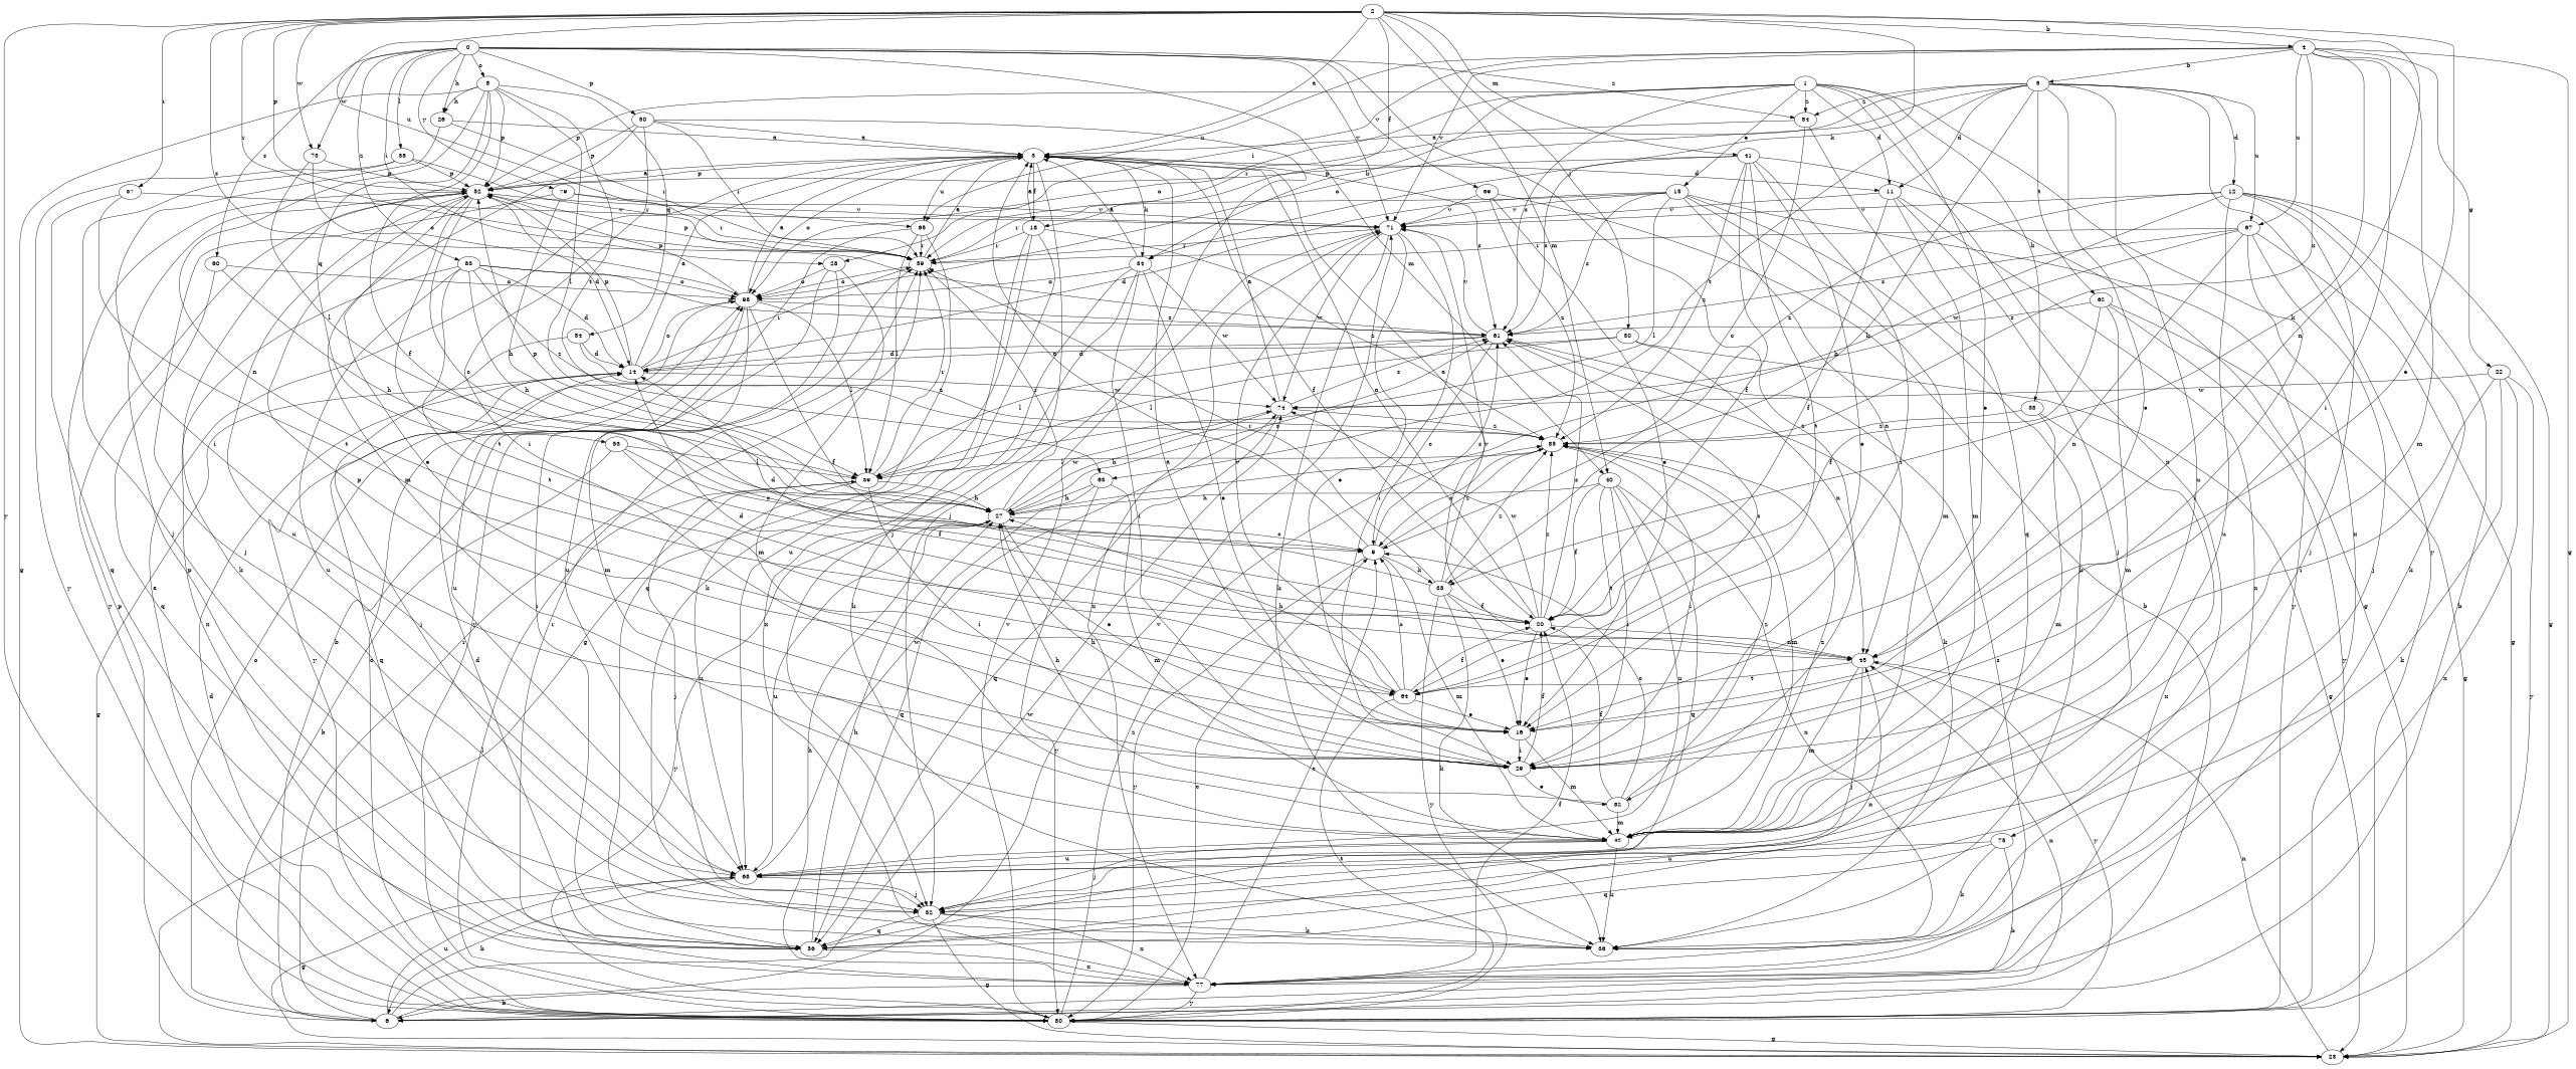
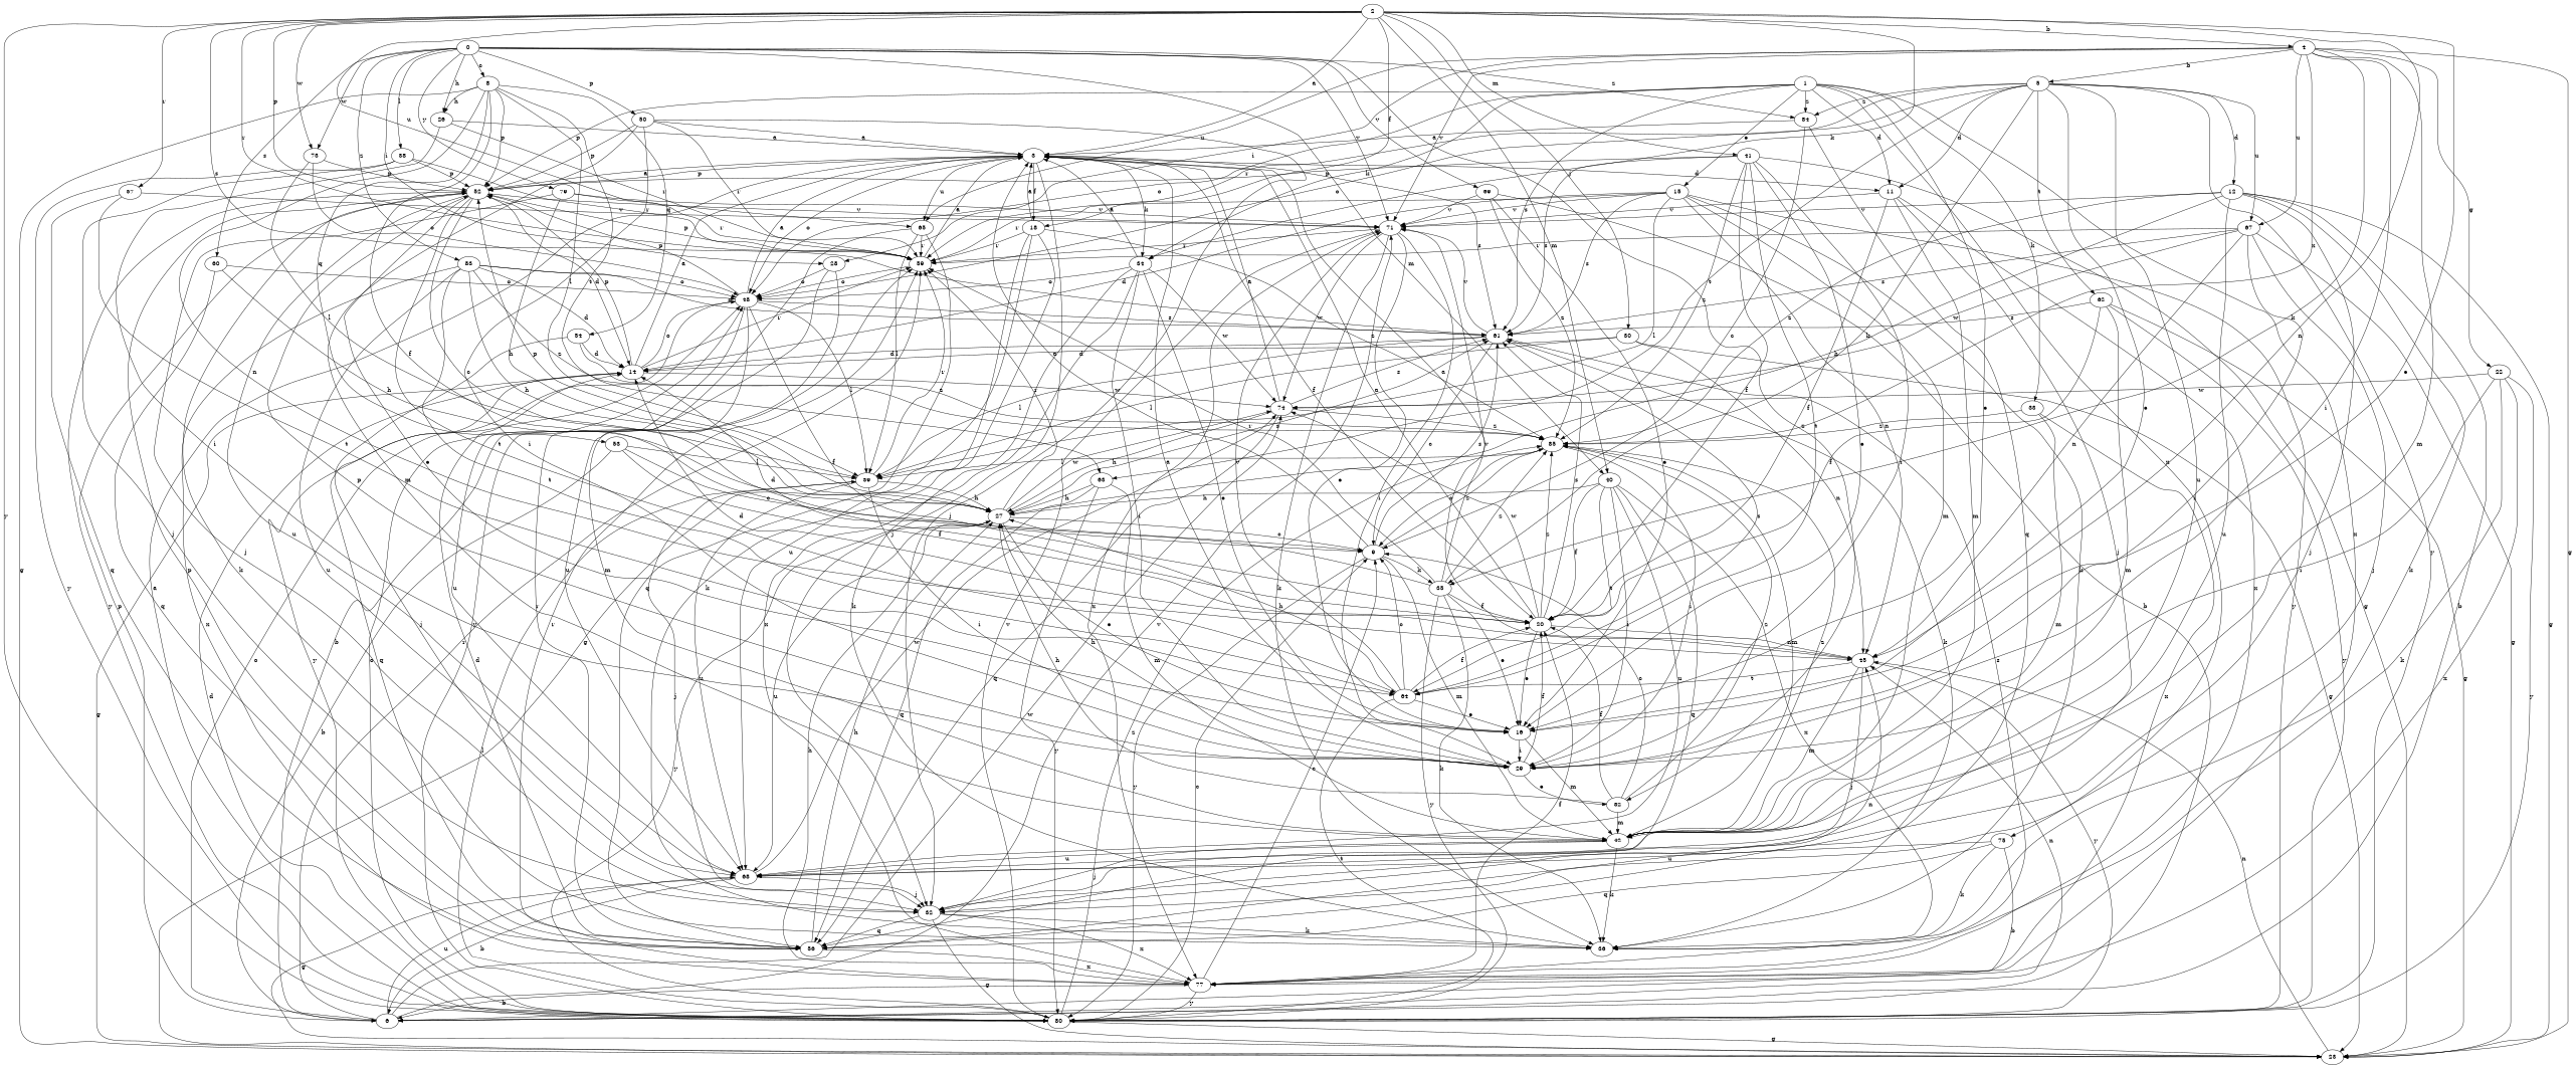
  strict digraph {
    0
    8
    26
    28
    38
    40
    50
    60
    69
    71
    73
    79
    82
    83
    84
    52
    45
    20
    23
    63
    39
    53
    54
    3
    59
    29
-   48 [label=98]
+   48
    42
    68
    6
    80
    32
    77
    27
    56
    64
    16
    85
    74
    36
    9
    61
    n43 [label=14]
    1
    11
    15
    33
    34
    75
    2
    4
    18
    30
    41
    57
    65
    5
    22
    35
    67
    12
    62
    0 -> 8 [label=c]
    0 -> 26 [label=h]
    0 -> 28 [label=i]
    0 -> 38 [label=l]
    0 -> 40 [label=m]
    0 -> 50 [label=p]
    0 -> 60 [label=s]
    0 -> 69 [label=v]
    0 -> 71 [label=v]
    0 -> 73 [label=w]
    0 -> 79 [label=y]
    0 -> 82 [label=z]
    0 -> 83 [label=z]
    0 -> 84 [label=z]
    8 -> 26 [label=h]
    8 -> 52 [label=p]
    8 -> 45 [label=n]
    8 -> 20 [label=f]
    8 -> 23 [label=g]
    8 -> 63 [label=t]
    8 -> 39 [label=l]
    8 -> 53 [label=q]
    8 -> 54 [label=q]
    26 -> 3 [label=a]
    26 -> 59 [label=r]
    26 -> 29 [label=i]
    28 -> 48 [label=o]
-   28 -> 42 [label=m]
    28 -> 68 [label=u]
    28 -> 6 [label=b]
    38 -> 52 [label=p]
    38 -> 59 [label=r]
    38 -> 80 [label=y]
    38 -> 32 [label=j]
    40 -> 20 [label=f]
    40 -> 29 [label=i]
    40 -> 68 [label=u]
    40 -> 77 [label=x]
    40 -> 27 [label=h]
    40 -> 56 [label=q]
    40 -> 64 [label=t]
    50 -> 52 [label=p]
    50 -> 3 [label=a]
    50 -> 59 [label=r]
    50 -> 29 [label=i]
    50 -> 42 [label=m]
    50 -> 32 [label=j]
    60 -> 48 [label=o]
    60 -> 27 [label=h]
    60 -> 56 [label=q]
    69 -> 71 [label=v]
    69 -> 6 [label=b]
    69 -> 16 [label=e]
    69 -> 85 [label=z]
    71 -> 59 [label=r]
    71 -> 29 [label=i]
    71 -> 77 [label=x]
    71 -> 16 [label=e]
    71 -> 74 [label=w]
    71 -> 36 [label=k]
    73 -> 52 [label=p]
    73 -> 39 [label=l]
    73 -> 48 [label=o]
    79 -> 71 [label=v]
    79 -> 59 [label=r]
    79 -> 32 [label=j]
    79 -> 27 [label=h]
    82 -> 20 [label=f]
    82 -> 42 [label=m]
    82 -> 27 [label=h]
    82 -> 85 [label=z]
    82 -> 9 [label=c]
    83 -> 48 [label=o]
    83 -> 68 [label=u]
    83 -> 77 [label=x]
    83 -> 27 [label=h]
    83 -> 64 [label=t]
    83 -> 85 [label=z]
    83 -> 61 [label=s]
    83 -> n43 [label=d]
    84 -> 3 [label=a]
    84 -> 56 [label=q]
    84 -> 9 [label=c]
    52 -> 71 [label=v]
    52 -> 3 [label=a]
    52 -> 68 [label=u]
    52 -> 80 [label=y]
    52 -> 64 [label=t]
    52 -> 16 [label=e]
    52 -> 36 [label=k]
    52 -> 9 [label=c]
    52 -> n43 [label=d]
    45 -> 71 [label=v]
    45 -> 42 [label=m]
    45 -> 80 [label=y]
    45 -> 32 [label=j]
    45 -> 64 [label=t]
    45 -> n43 [label=d]
    20 -> 45 [label=n]
    20 -> 3 [label=a]
    20 -> 16 [label=e]
    20 -> 85 [label=z]
    20 -> 74 [label=w]
    20 -> 61 [label=s]
    23 -> 45 [label=n]
    63 -> 42 [label=m]
    63 -> 80 [label=y]
    63 -> 27 [label=h]
    63 -> 56 [label=q]
    39 -> 59 [label=r]
    39 -> 29 [label=i]
    39 -> 68 [label=u]
    39 -> 32 [label=j]
    39 -> 27 [label=h]
    53 -> 20 [label=f]
    53 -> 39 [label=l]
    53 -> 6 [label=b]
    53 -> 9 [label=c]
    54 -> 32 [label=j]
    54 -> 85 [label=z]
    54 -> n43 [label=d]
    3 -> 52 [label=p]
    3 -> 20 [label=f]
    3 -> 48 [label=o]
    3 -> 32 [label=j]
    3 -> 61 [label=s]
    3 -> 11 [label=d]
    3 -> 34 [label=k]
    3 -> 18 [label=f]
    3 -> 65 [label=u]
    59 -> 52 [label=p]
    59 -> 3 [label=a]
    59 -> 48 [label=o]
    29 -> 82 [label=e]
    29 -> 52 [label=p]
    29 -> 20 [label=f]
    29 -> 3 [label=a]
    29 -> 27 [label=h]
    48 -> 52 [label=p]
    48 -> 20 [label=f]
    48 -> 39 [label=l]
    48 -> 3 [label=a]
    48 -> 42 [label=m]
    48 -> 68 [label=u]
    48 -> 80 [label=y]
    48 -> 61 [label=s]
    42 -> 68 [label=u]
    42 -> 32 [label=j]
    42 -> 85 [label=z]
    42 -> 36 [label=k]
    68 -> 23 [label=g]
    68 -> 6 [label=b]
    68 -> 32 [label=j]
    68 -> 74 [label=w]
    6 -> 71 [label=v]
    6 -> 52 [label=p]
    6 -> 45 [label=n]
    6 -> 59 [label=r]
    6 -> 48 [label=o]
    6 -> 68 [label=u]
    6 -> 74 [label=w]
    80 -> 71 [label=v]
    80 -> 23 [label=g]
    80 -> 39 [label=l]
    80 -> 3 [label=a]
    80 -> 48 [label=o]
    80 -> 85 [label=z]
    80 -> 9 [label=c]
    80 -> n43 [label=d]
    32 -> 23 [label=g]
    32 -> 77 [label=x]
    32 -> 56 [label=q]
    32 -> 36 [label=k]
    77 -> 20 [label=f]
    77 -> 59 [label=r]
    77 -> 6 [label=b]
    77 -> 80 [label=y]
    77 -> 27 [label=h]
    77 -> 9 [label=c]
    77 -> 61 [label=s]
    27 -> 52 [label=p]
    27 -> 59 [label=r]
    27 -> 68 [label=u]
    27 -> 80 [label=y]
    27 -> 16 [label=e]
    27 -> 74 [label=w]
    27 -> 9 [label=c]
    27 -> 61 [label=s]
    56 -> 52 [label=p]
    56 -> 45 [label=n]
    56 -> 59 [label=r]
    56 -> 77 [label=x]
    56 -> 27 [label=h]
    56 -> n43 [label=d]
    64 -> 71 [label=v]
    64 -> 20 [label=f]
    64 -> 80 [label=t]
    64 -> 27 [label=h]
    64 -> 16 [label=e]
    64 -> 9 [label=c]
    64 -> 61 [label=s]
    16 -> 29 [label=i]
    16 -> 42 [label=m]
    85 -> 39 [label=l]
    85 -> 29 [label=i]
    85 -> 42 [label=m]
    85 -> 9 [label=c]
    74 -> 3 [label=a]
    74 -> 27 [label=h]
    74 -> 56 [label=q]
    74 -> 85 [label=z]
    74 -> 61 [label=s]
    9 -> 3 [label=a]
    9 -> 42 [label=m]
    9 -> 80 [label=y]
    9 -> 85 [label=z]
    9 -> 61 [label=s]
    9 -> 35 [label=k]
    61 -> 71 [label=v]
    61 -> 39 [label=l]
    61 -> 36 [label=k]
    61 -> 9 [label=c]
    61 -> n43 [label=d]
    n43 -> 52 [label=p]
    n43 -> 23 [label=g]
    n43 -> 3 [label=a]
    n43 -> 59 [label=r]
    n43 -> 48 [label=o]
    n43 -> 56 [label=q]
    n43 -> 74 [label=w]
    1 -> 84 [label=z]
    1 -> 52 [label=p]
    1 -> 48 [label=o]
    1 -> 77 [label=x]
    1 -> 16 [label=e]
    1 -> 61 [label=s]
    1 -> 11 [label=d]
    1 -> 15 [label=e]
    1 -> 33 [label=k]
    1 -> 34 [label=k]
    1 -> 75 [label=x]
    11 -> 71 [label=v]
    11 -> 20 [label=f]
    11 -> 42 [label=m]
    11 -> 32 [label=j]
    11 -> 77 [label=x]
    15 -> 71 [label=v]
    15 -> 45 [label=n]
    15 -> 39 [label=l]
    15 -> 59 [label=r]
    15 -> 42 [label=m]
    15 -> 80 [label=y]
    15 -> 36 [label=k]
    15 -> 61 [label=s]
    15 -> n43 [label=d]
    33 -> 42 [label=m]
    33 -> 77 [label=x]
    33 -> 85 [label=z]
    34 -> 3 [label=a]
    34 -> 29 [label=i]
    34 -> 48 [label=o]
    34 -> 77 [label=x]
    34 -> 16 [label=e]
    34 -> 74 [label=w]
    34 -> 36 [label=k]
    75 -> 68 [label=u]
    75 -> 6 [label=b]
    75 -> 56 [label=q]
    75 -> 36 [label=k]
    2 -> 40 [label=m]
    2 -> 73 [label=w]
    2 -> 52 [label=p]
    2 -> 45 [label=n]
    2 -> 3 [label=a]
    2 -> 59 [label=r]
    2 -> 80 [label=y]
    2 -> 16 [label=e]
    2 -> 61 [label=s]
    2 -> 34 [label=k]
    2 -> 4 [label=b]
    2 -> 18 [label=f]
    2 -> 30 [label=j]
    2 -> 41 [label=m]
    2 -> 57 [label=r]
    2 -> 65 [label=u]
    4 -> 28 [label=i]
    4 -> 71 [label=v]
    4 -> 23 [label=g]
    4 -> 29 [label=i]
    4 -> 42 [label=m]
    4 -> 85 [label=x]
    4 -> 65 [label=u]
    4 -> 5 [label=b]
    4 -> 22 [label=g]
    4 -> 35 [label=k]
    4 -> 67 [label=u]
    18 -> 3 [label=a]
    18 -> 59 [label=r]
    18 -> 68 [label=u]
    18 -> 56 [label=q]
    18 -> 85 [label=z]
    18 -> 36 [label=k]
    30 -> 45 [label=n]
    30 -> 23 [label=g]
    30 -> 39 [label=l]
    30 -> n43 [label=d]
    41 -> 52 [label=p]
    41 -> 20 [label=f]
    41 -> 23 [label=g]
    41 -> 29 [label=i]
    41 -> 64 [label=t]
    41 -> 16 [label=e]
    41 -> 85 [label=z]
    41 -> 61 [label=s]
    57 -> 71 [label=v]
    57 -> 56 [label=q]
    57 -> 64 [label=t]
    65 -> 23 [label=g]
    65 -> 39 [label=l]
    65 -> 59 [label=r]
    65 -> 80 [label=y]
    5 -> 84 [label=z]
    5 -> 63 [label=t]
    5 -> 59 [label=r]
    5 -> 48 [label=o]
    5 -> 68 [label=u]
    5 -> 80 [label=y]
    5 -> 16 [label=e]
    5 -> 11 [label=d]
    5 -> 35 [label=k]
    5 -> 67 [label=u]
    5 -> 12 [label=d]
    5 -> 62 [label=t]
    22 -> 29 [label=i]
    22 -> 80 [label=y]
    22 -> 77 [label=x]
    22 -> 74 [label=w]
    22 -> 36 [label=k]
    35 -> 20 [label=f]
    35 -> 3 [label=a]
    35 -> 59 [label=r]
    35 -> 80 [label=y]
    35 -> 16 [label=e]
    35 -> 85 [label=z]
    35 -> 36 [label=k]
    35 -> n43 [label=d]
    67 -> 45 [label=n]
    67 -> 23 [label=g]
    67 -> 59 [label=r]
    67 -> 29 [label=i]
    67 -> 32 [label=j]
    67 -> 74 [label=w]
    67 -> 61 [label=s]
    12 -> 71 [label=v]
    12 -> 23 [label=g]
    12 -> 68 [label=u]
    12 -> 6 [label=b]
    12 -> 32 [label=j]
    12 -> 27 [label=h]
    12 -> 85 [label=z]
    12 -> 36 [label=k]
    62 -> 20 [label=f]
    62 -> 23 [label=g]
    62 -> 42 [label=m]
    62 -> 80 [label=y]
    62 -> 61 [label=s]
  }
